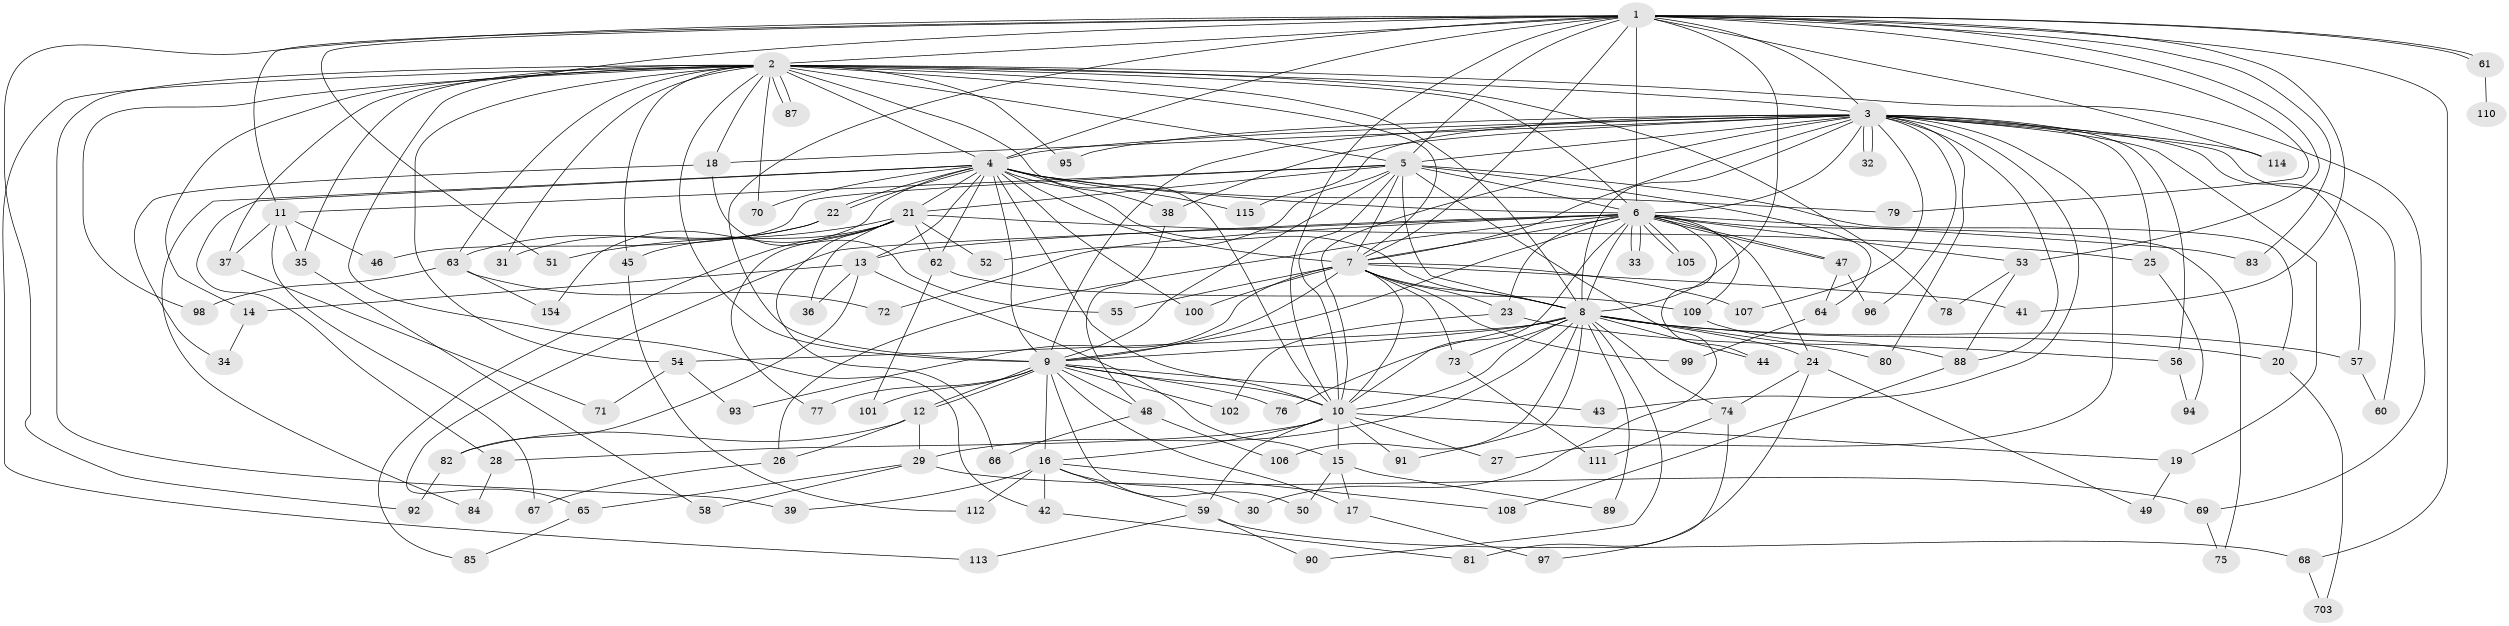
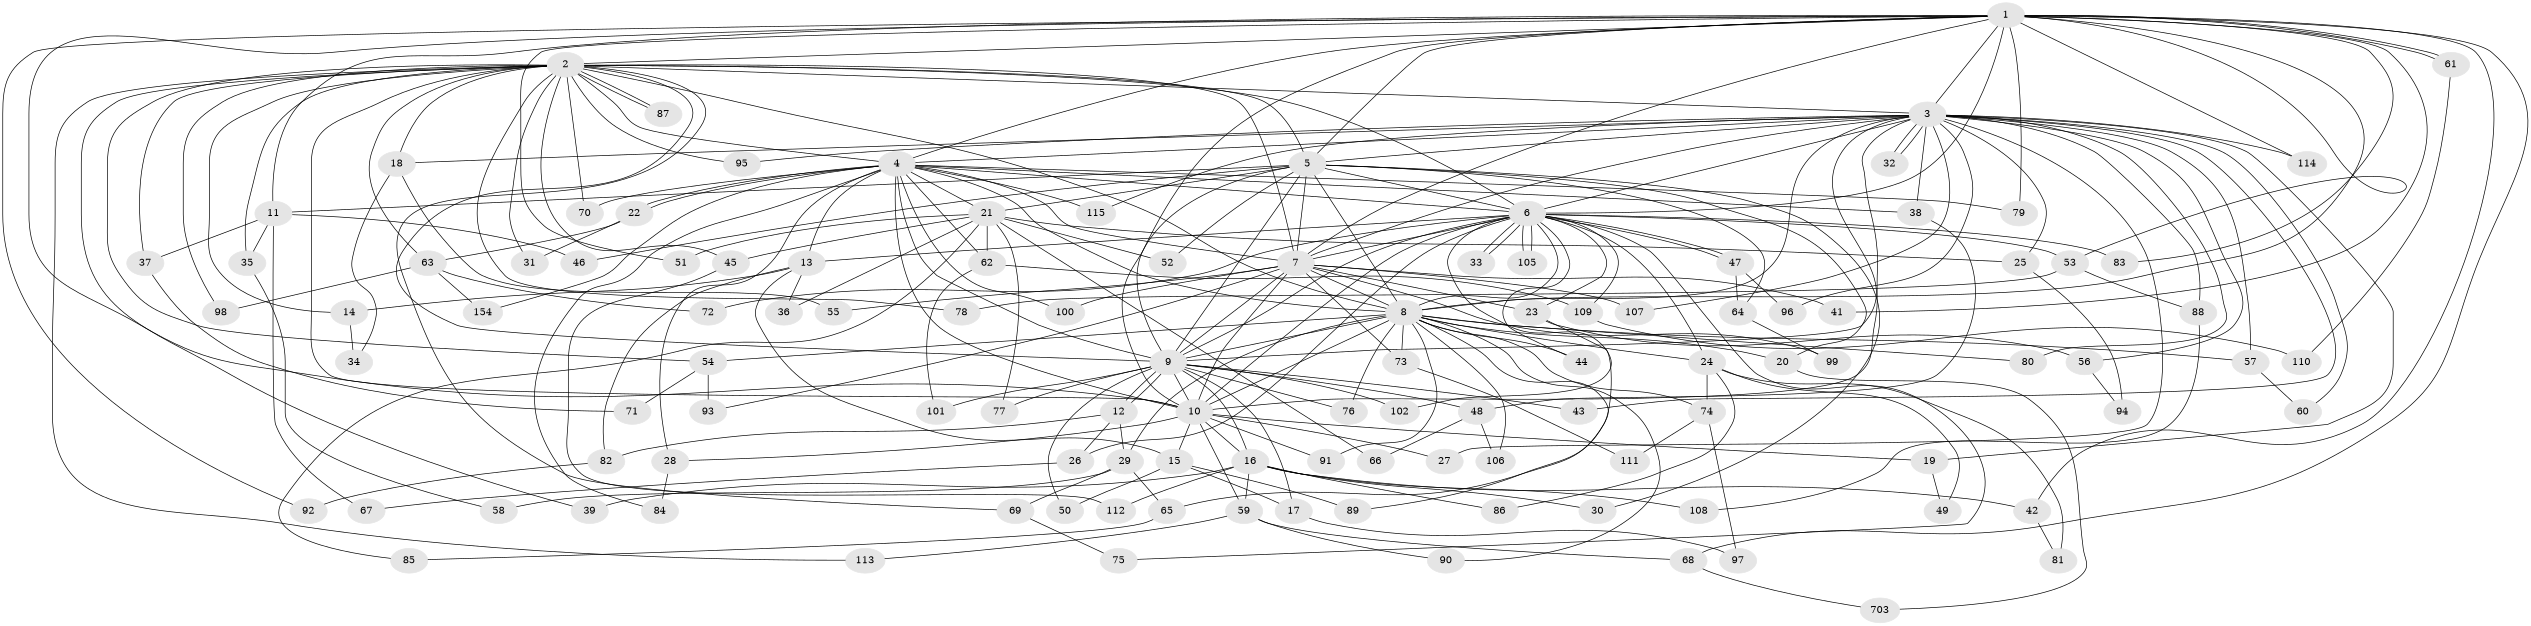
  graph {
    fontname="DejaVu Serif"
    node [color=gray90 fontname="DejaVu Serif" style=filled]
    edge [fontname="DejaVu Serif"]
    1
    2
    3
    4
    5
    6
    7
    8
    9
    10
    11
    41
    42
    51
    53
    61
    68
    79
    83
    92
    114
    14
    18
    31
    35
    37
    39
    45
    54
    63
    69
    70
    78
    87
    95
    98
    113
    19
    25
    27
    32
    38
    43
    56
    57
    60
    80
    88
    96
    107
    115
    13
    21
    22
    28
    62
    84
    100
    n59 [label=154]
    20
    30
    46
    52
    64
    23
    24
    26
    33
    44
    47
    65
    72
    75
    105
    109
    55
    73
    93
    99
    29
    74
    76
    89
    90
    91
    106
    12
    16
    17
    48
    50
    77
    101
    102
    15
    59
    67
    81
    110
    n100 [label=703]
    34
    58
    71
    112
    49
    94
    108
    82
    36
    66
    85
+   86
    111
    97
    1 -- 2
    1 -- 3
    1 -- 4
    1 -- 5
    1 -- 6
    1 -- 7
    1 -- 8
    1 -- 9
    1 -- 10
    1 -- 11
    1 -- 41
    1 -- 42
    1 -- 51
    1 -- 53
    1 -- 61
    1 -- 61
    1 -- 68
    1 -- 79
    1 -- 83
    1 -- 92
    1 -- 114
    2 -- 3
    2 -- 4
    2 -- 5
    2 -- 6
    2 -- 7
    2 -- 8
    2 -- 9
    2 -- 10
    2 -- 14
    2 -- 18
    2 -- 31
    2 -- 35
    2 -- 37
    2 -- 39
    2 -- 45
    2 -- 54
    2 -- 63
    2 -- 69
    2 -- 70
    2 -- 78
    2 -- 87
    2 -- 87
    2 -- 95
    2 -- 98
    2 -- 113
    3 -- 4
    3 -- 5
    3 -- 6
    3 -- 7
    3 -- 8
    3 -- 9
    3 -- 10
    3 -- 114
    3 -- 18
    3 -- 95
    3 -- 19
    3 -- 25
    3 -- 27
    3 -- 32
    3 -- 32
    3 -- 38
    3 -- 43
    3 -- 56
    3 -- 57
    3 -- 60
    3 -- 80
    3 -- 88
    3 -- 96
    3 -- 107
    3 -- 115
    4 -- 6
    4 -- 7
    4 -- 8
    4 -- 9
    4 -- 10
    4 -- 79
    4 -- 70
    4 -- 38
    4 -- 115
    4 -- 13
    4 -- 21
    4 -- 22
    4 -- 22
    4 -- 28
    4 -- 62
    4 -- 84
    4 -- 100
    4 -- n59
    5 -- 6
    5 -- 7
    5 -- 8
    5 -- 9
    5 -- 10
    5 -- 11
    5 -- 21
    5 -- 20
    5 -- 30
    5 -- 46
    5 -- 52
    5 -- 64
    6 -- 7
    6 -- 8
    6 -- 9
    6 -- 10
    6 -- 53
    6 -- 83
    6 -- 13
    6 -- 23
    6 -- 24
    6 -- 26
    6 -- 33
    6 -- 33
    6 -- 44
    6 -- 47
    6 -- 47
    6 -- 65
    6 -- 72
    6 -- 75
    6 -- 105
    6 -- 105
    6 -- 109
    7 -- 8
    7 -- 9
    7 -- 10
    7 -- 41
    7 -- 107
    7 -- 100
    7 -- 23
    7 -- 55
    7 -- 73
    7 -- 93
    7 -- 99
    8 -- 9
    8 -- 10
    8 -- 54
    8 -- 57
    8 -- 80
    8 -- 20
    8 -- 24
    8 -- 44
    8 -- 73
    8 -- 29
    8 -- 74
    8 -- 76
    8 -- 89
    8 -- 90
    8 -- 91
    8 -- 106
    9 -- 10
    9 -- 43
    9 -- 76
    9 -- 12
    9 -- 12
    9 -- 16
    9 -- 17
    9 -- 48
    9 -- 50
    9 -- 77
    9 -- 101
    9 -- 102
    10 -- 19
    10 -- 27
    10 -- 28
    10 -- 91
    10 -- 16
    10 -- 15
    10 -- 59
    11 -- 35
    11 -- 37
    11 -- 46
    11 -- 67
    42 -- 81
    53 -- 78
    53 -- 88
    61 -- 110
    68 -- n100
    14 -- 34
    18 -- 55
    18 -- 34
    35 -- 58
    37 -- 71
    45 -- 112
    54 -- 93
    54 -- 71
    63 -- 98
    63 -- n59
    63 -- 72
    69 -- 75
    19 -- 49
    25 -- 94
    38 -- 48
    56 -- 94
    57 -- 60
    88 -- 108
    13 -- 14
    13 -- 15
    13 -- 82
    13 -- 36
    21 -- 51
    21 -- 45
    21 -- 25
    21 -- 62
    21 -- 52
    21 -- 77
    21 -- 36
    21 -- 66
    21 -- 85
    22 -- 31
    22 -- 63
    28 -- 84
    62 -- 109
    62 -- 101
    20 -- n100
    64 -- 99
    23 -- 56
    23 -- 102
    24 -- 74
    24 -- 81
    24 -- 49
+   24 -- 86
    26 -- 67
    47 -- 96
    47 -- 64
    65 -- 85
-   109 -- 88
+   109 -- 110
    73 -- 111
    29 -- 69
    29 -- 65
    29 -- 58
    74 -- 111
    74 -- 97
    12 -- 26
    12 -- 29
    12 -- 82
    16 -- 42
    16 -- 39
    16 -- 30
    16 -- 59
    16 -- 112
    16 -- 108
+   16 -- 86
    17 -- 97
    48 -- 106
    48 -- 66
    15 -- 89
    15 -- 17
    15 -- 50
    59 -- 68
    59 -- 113
    59 -- 90
    82 -- 92
  }
